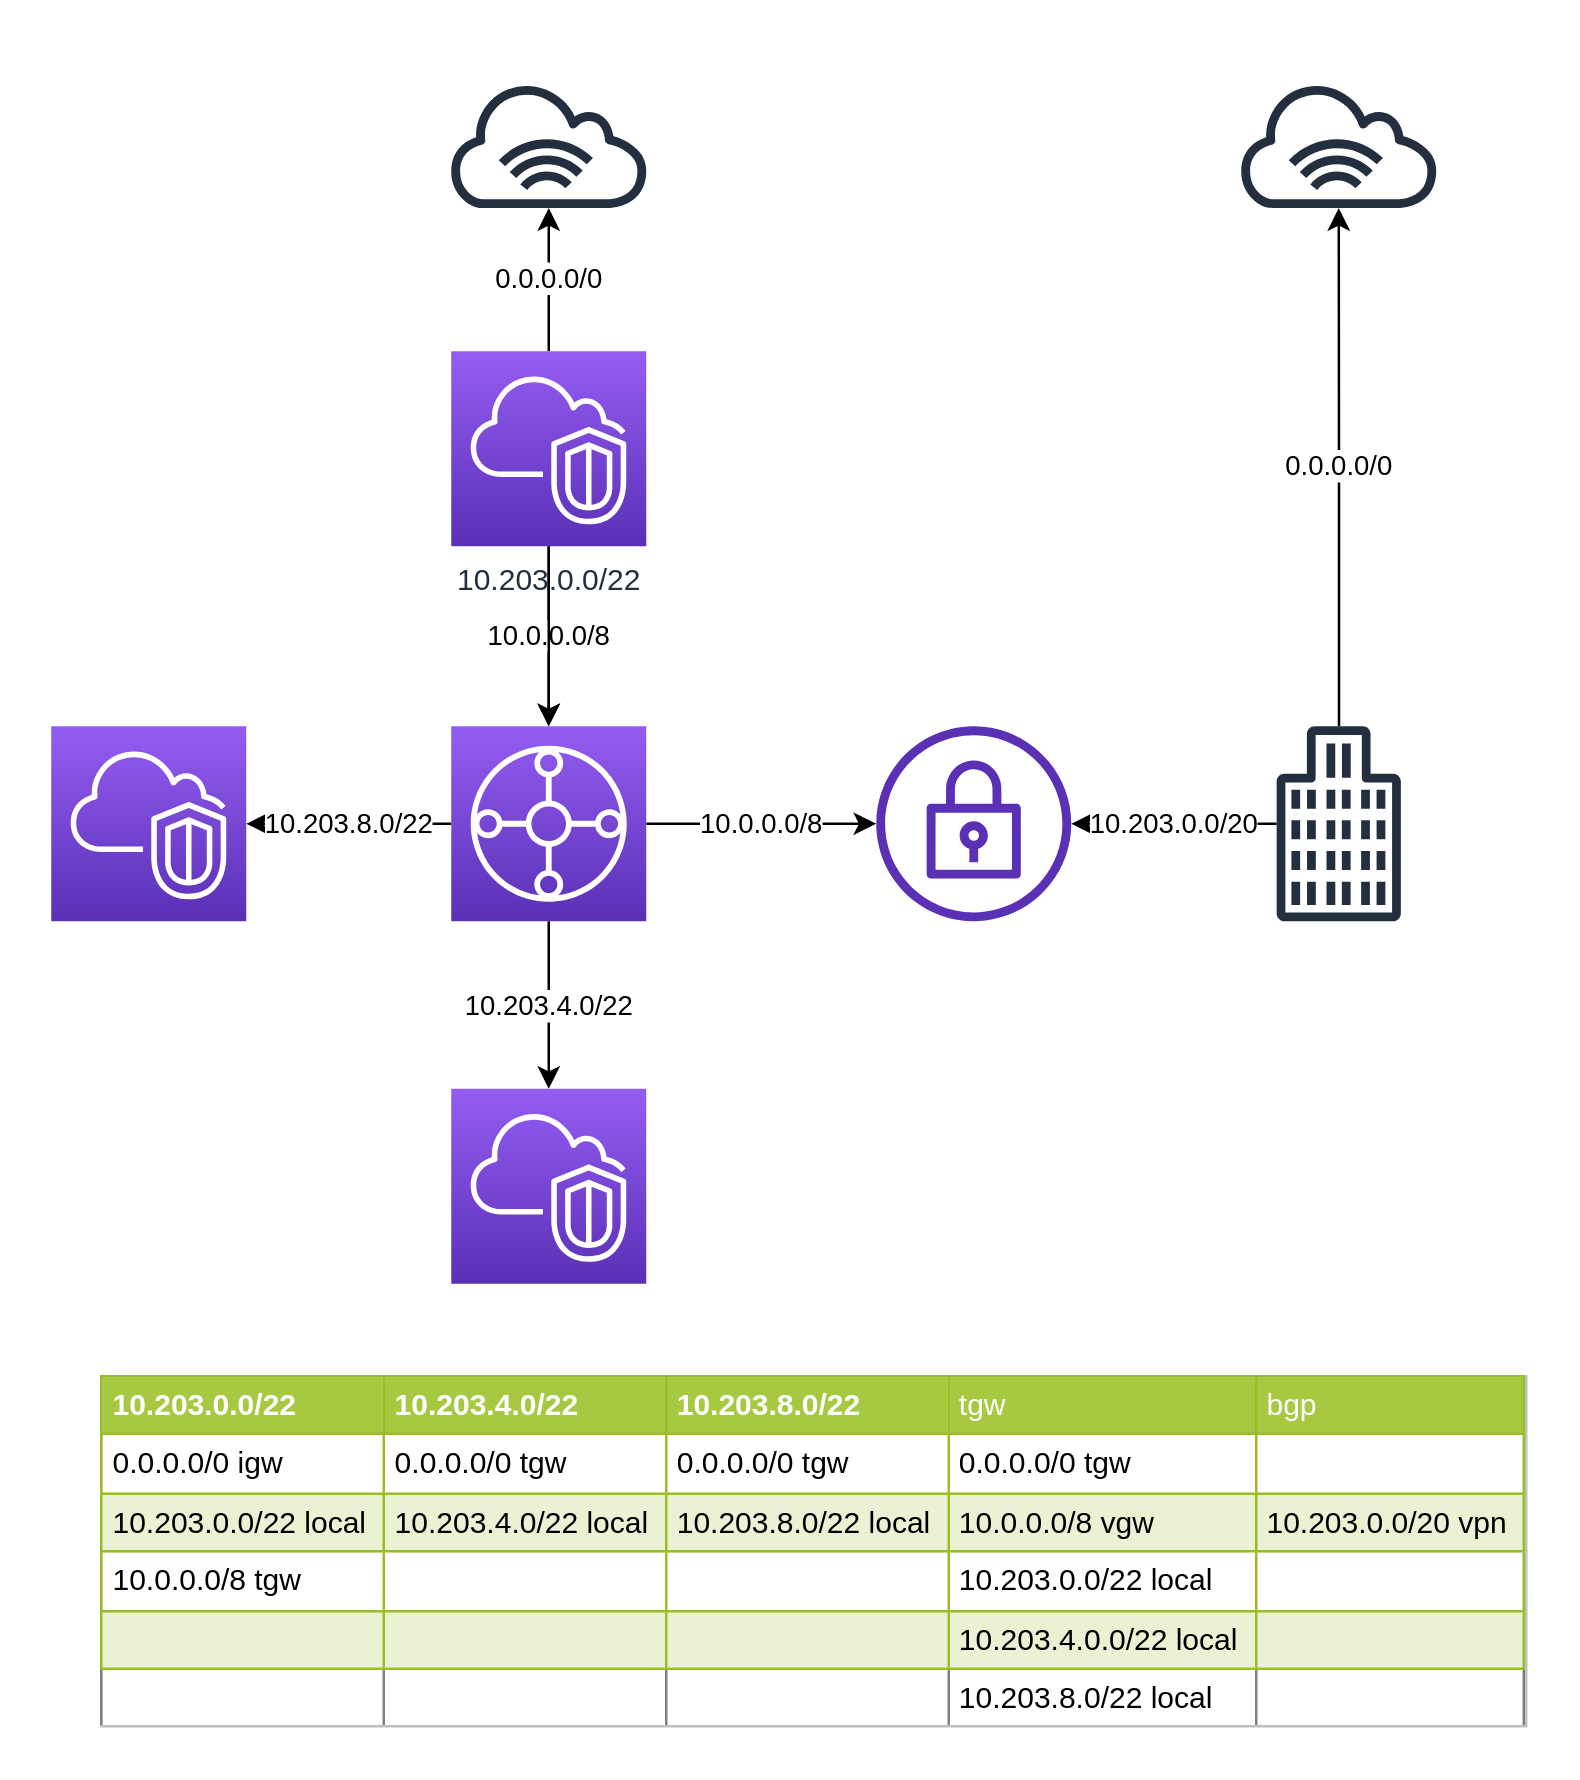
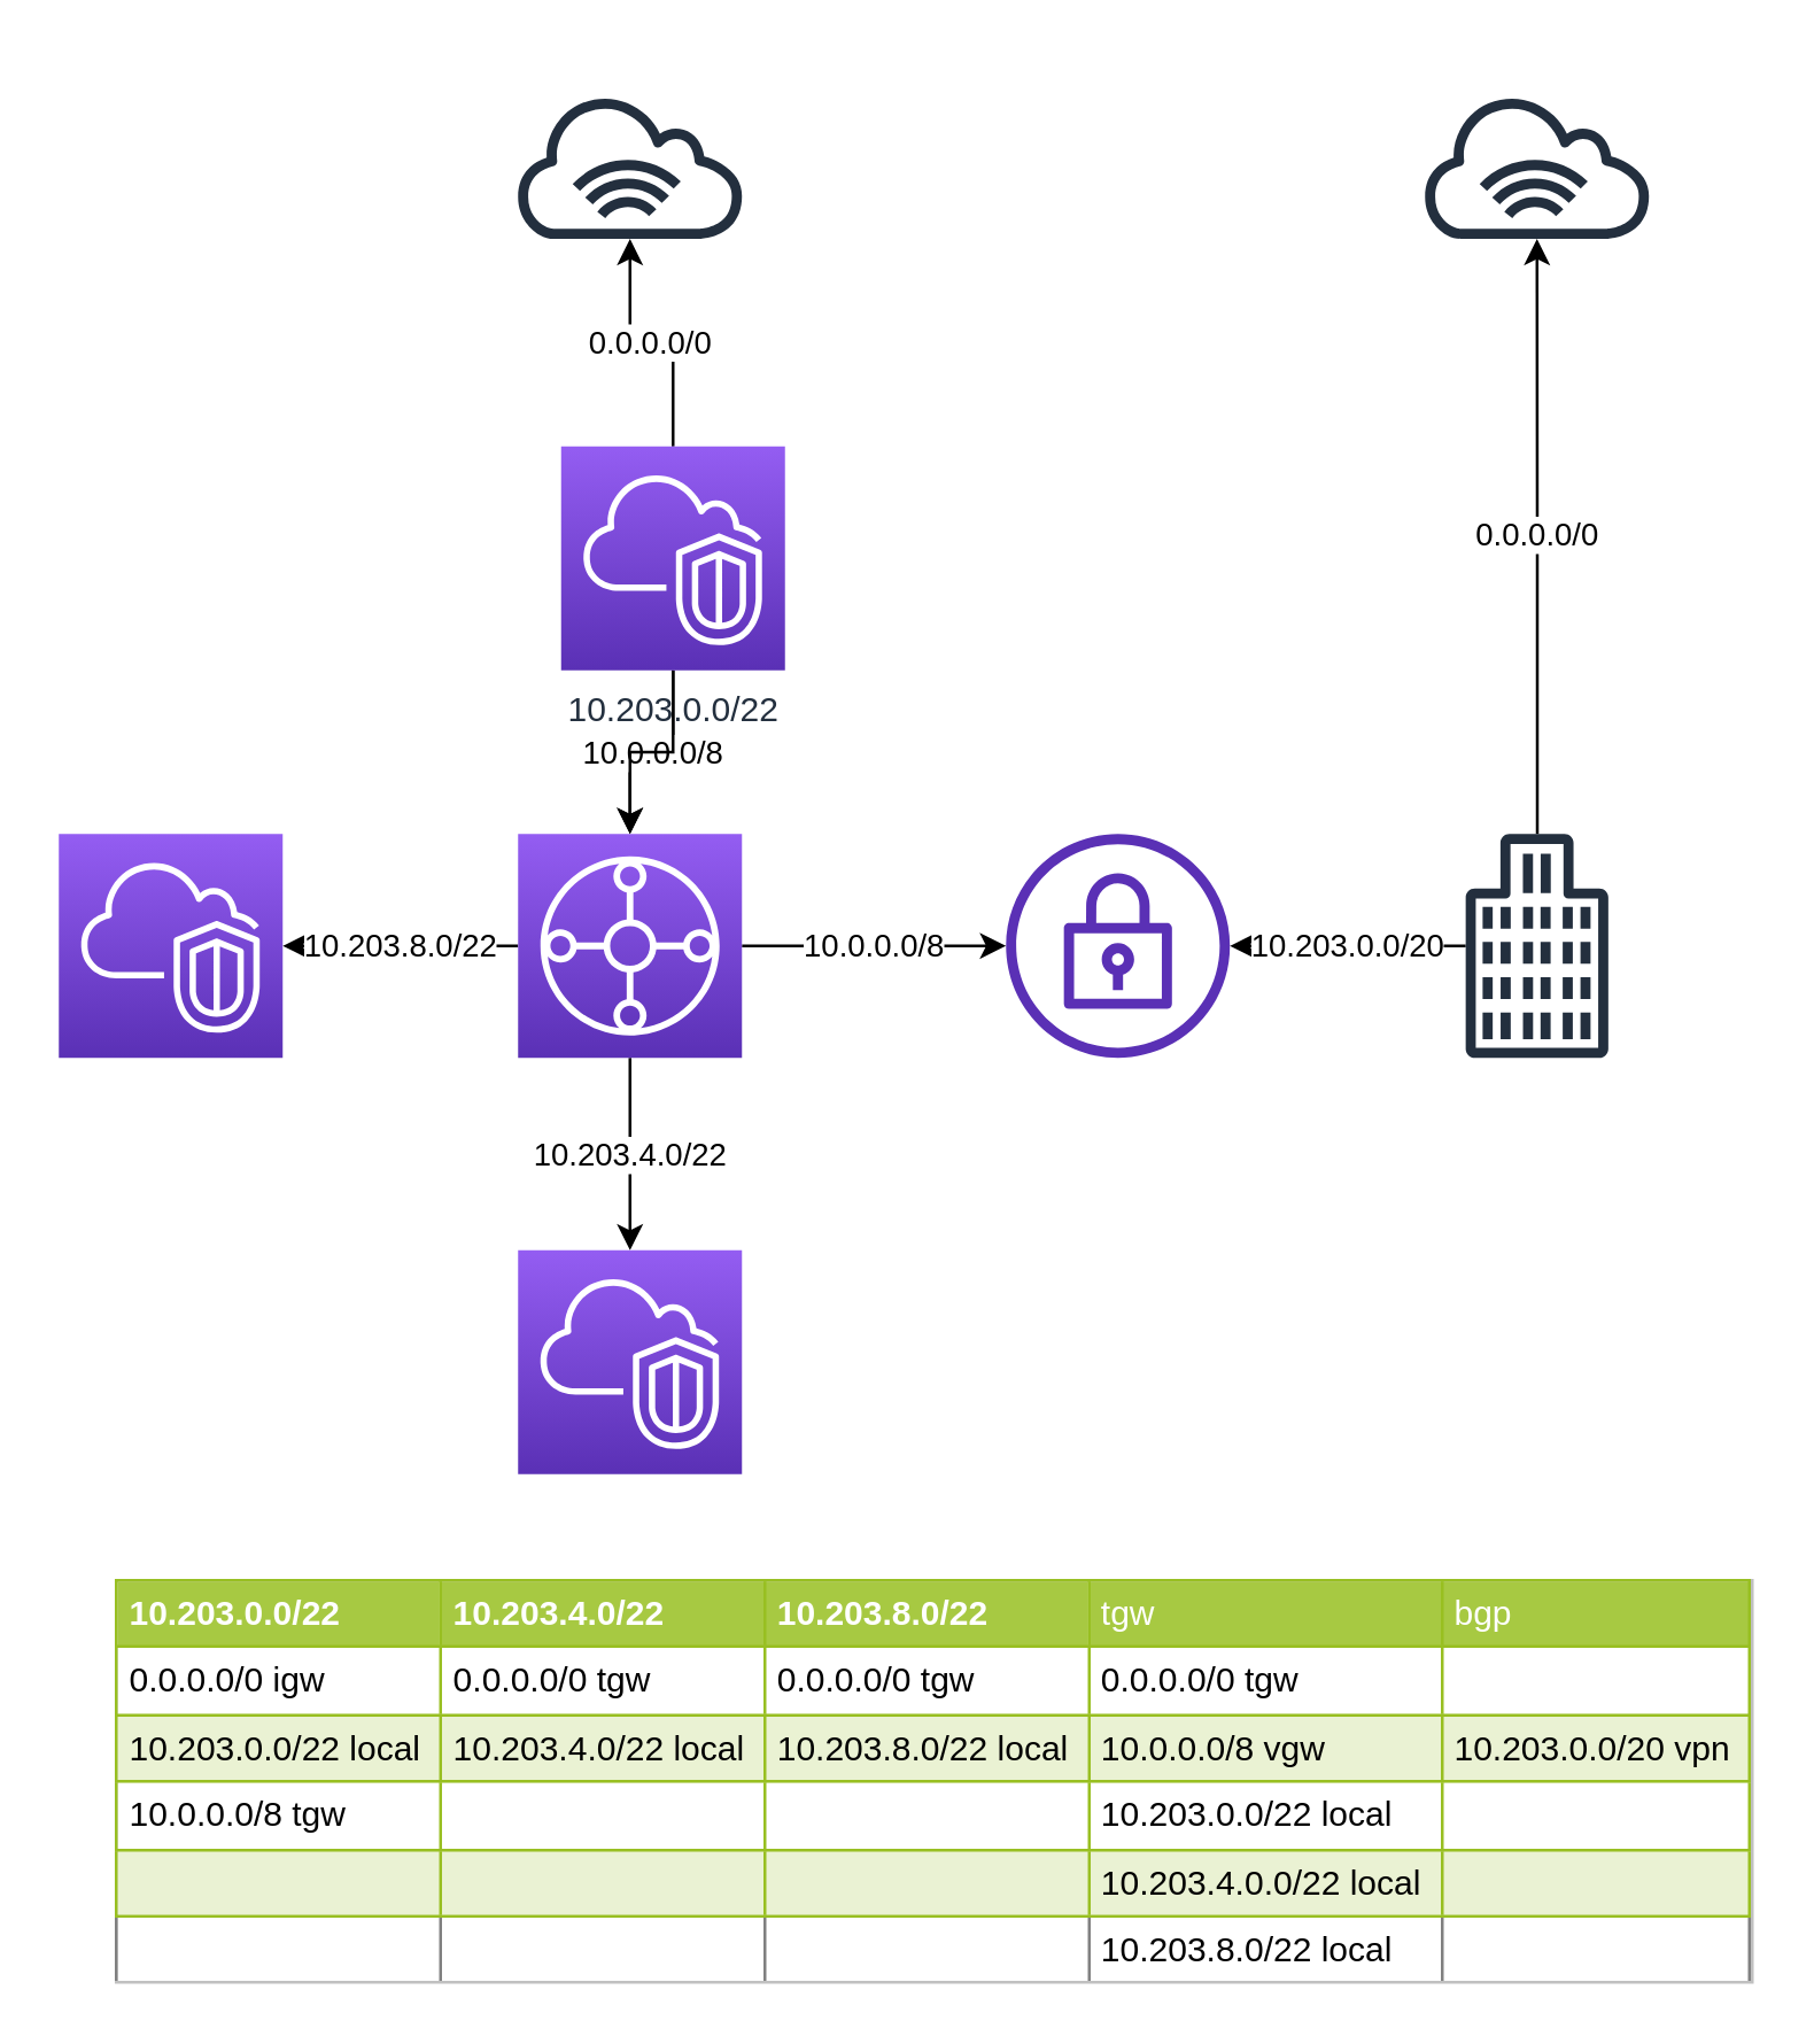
  <mxCell id="0" />
  <mxCell id="1" parent="0" />
  <mxCell id="2" value="10.0.0.0/8" style="edgeStyle=orthogonalEdgeStyle;rounded=0;orthogonalLoop=1;jettySize=auto;html=1;" edge="1" parent="1" source="5" target="6"><mxGeometry relative="1" as="geometry" /></mxCell>
  <mxCell id="3" value="10.203.8.0/22" style="edgeStyle=orthogonalEdgeStyle;rounded=0;orthogonalLoop=1;jettySize=auto;html=1;" edge="1" parent="1" source="5" target="11"><mxGeometry relative="1" as="geometry" /></mxCell>
  <mxCell id="4" value="10.203.4.0/22" style="edgeStyle=orthogonalEdgeStyle;rounded=0;orthogonalLoop=1;jettySize=auto;html=1;" edge="1" parent="1" source="5" target="12"><mxGeometry relative="1" as="geometry" /></mxCell>
  <mxCell id="5" value="" style="outlineConnect=0;fontColor=#232F3E;gradientColor=#945DF2;gradientDirection=north;fillColor=#5A30B5;strokeColor=#ffffff;dashed=0;verticalLabelPosition=bottom;verticalAlign=top;align=center;html=1;fontSize=12;fontStyle=0;aspect=fixed;shape=mxgraph.aws4.resourceIcon;resIcon=mxgraph.aws4.transit_gateway;" vertex="1" parent="1"><mxGeometry x="180" y="290" width="78" height="78" as="geometry" /></mxCell>
  <mxCell id="6" value="" style="outlineConnect=0;fontColor=#232F3E;gradientColor=none;fillColor=#5A30B5;strokeColor=none;dashed=0;verticalLabelPosition=bottom;verticalAlign=top;align=center;html=1;fontSize=12;fontStyle=0;aspect=fixed;shape=mxgraph.aws4.vpn_gateway;" vertex="1" parent="1"><mxGeometry x="350" y="290" width="78" height="78" as="geometry" /></mxCell>
  <mxCell id="7" value="10.0.0.0/8" style="edgeStyle=orthogonalEdgeStyle;rounded=0;orthogonalLoop=1;jettySize=auto;html=1;" edge="1" parent="1" source="10" target="5"><mxGeometry relative="1" as="geometry" /></mxCell>
  <mxCell id="8" value="0.0.0.0/0" style="edgeStyle=orthogonalEdgeStyle;rounded=0;orthogonalLoop=1;jettySize=auto;html=1;" edge="1" parent="1" source="10" target="16"><mxGeometry relative="1" as="geometry"><mxPoint x="219" y="70" as="targetPoint" /></mxGeometry></mxCell>
  <mxCell id="9" value="" style="edgeStyle=orthogonalEdgeStyle;rounded=0;orthogonalLoop=1;jettySize=auto;html=1;" edge="1" parent="1" source="10" target="5"><mxGeometry relative="1" as="geometry" /></mxCell>
- <mxCell id="10" value="10.203.0.0/22" style="outlineConnect=0;fontColor=#232F3E;gradientColor=#945DF2;gradientDirection=north;fillColor=#5A30B5;strokeColor=#ffffff;dashed=0;verticalLabelPosition=bottom;verticalAlign=top;align=center;html=1;fontSize=12;fontStyle=0;aspect=fixed;shape=mxgraph.aws4.resourceIcon;resIcon=mxgraph.aws4.vpc;" vertex="1" parent="1"><mxGeometry x="180" y="140" width="78" height="78" as="geometry" /></mxCell>
+ <mxCell id="10" value="10.203.0.0/22" style="outlineConnect=0;fontColor=#232F3E;gradientColor=#945DF2;gradientDirection=north;fillColor=#5A30B5;strokeColor=#ffffff;dashed=0;verticalLabelPosition=bottom;verticalAlign=top;align=center;html=1;fontSize=12;fontStyle=0;aspect=fixed;shape=mxgraph.aws4.resourceIcon;resIcon=mxgraph.aws4.vpc;" vertex="1" parent="1"><mxGeometry x="195" y="155" width="78" height="78" as="geometry" /></mxCell>
  <mxCell id="11" value="" style="outlineConnect=0;fontColor=#232F3E;gradientColor=#945DF2;gradientDirection=north;fillColor=#5A30B5;strokeColor=#ffffff;dashed=0;verticalLabelPosition=bottom;verticalAlign=top;align=center;html=1;fontSize=12;fontStyle=0;aspect=fixed;shape=mxgraph.aws4.resourceIcon;resIcon=mxgraph.aws4.vpc;" vertex="1" parent="1"><mxGeometry x="20" y="290" width="78" height="78" as="geometry" /></mxCell>
  <mxCell id="12" value="" style="outlineConnect=0;fontColor=#232F3E;gradientColor=#945DF2;gradientDirection=north;fillColor=#5A30B5;strokeColor=#ffffff;dashed=0;verticalLabelPosition=bottom;verticalAlign=top;align=center;html=1;fontSize=12;fontStyle=0;aspect=fixed;shape=mxgraph.aws4.resourceIcon;resIcon=mxgraph.aws4.vpc;" vertex="1" parent="1"><mxGeometry x="180" y="435" width="78" height="78" as="geometry" /></mxCell>
  <mxCell id="13" value="10.203.0.0/20" style="edgeStyle=orthogonalEdgeStyle;rounded=0;orthogonalLoop=1;jettySize=auto;html=1;" edge="1" parent="1" source="15" target="6"><mxGeometry relative="1" as="geometry" /></mxCell>
  <mxCell id="14" value="0.0.0.0/0" style="edgeStyle=orthogonalEdgeStyle;rounded=0;orthogonalLoop=1;jettySize=auto;html=1;" edge="1" parent="1" source="15" target="17"><mxGeometry relative="1" as="geometry"><mxPoint x="535" y="70" as="targetPoint" /></mxGeometry></mxCell>
  <mxCell id="15" value="" style="outlineConnect=0;fontColor=#232F3E;gradientColor=none;fillColor=#232F3E;strokeColor=none;dashed=0;verticalLabelPosition=bottom;verticalAlign=top;align=center;html=1;fontSize=12;fontStyle=0;aspect=fixed;shape=mxgraph.aws4.office_building;" vertex="1" parent="1"><mxGeometry x="510" y="290" width="50" height="78" as="geometry" /></mxCell>
  <mxCell id="16" value="" style="outlineConnect=0;fontColor=#232F3E;gradientColor=none;fillColor=#232F3E;strokeColor=none;dashed=0;verticalLabelPosition=bottom;verticalAlign=top;align=center;html=1;fontSize=12;fontStyle=0;aspect=fixed;shape=mxgraph.aws4.internet_alt1;" vertex="1" parent="1"><mxGeometry x="180" y="20" width="78" height="75" as="geometry" /></mxCell>
  <mxCell id="17" value="" style="outlineConnect=0;fontColor=#232F3E;gradientColor=none;fillColor=#232F3E;strokeColor=none;dashed=0;verticalLabelPosition=bottom;verticalAlign=top;align=center;html=1;fontSize=12;fontStyle=0;aspect=fixed;shape=mxgraph.aws4.internet_alt1;" vertex="1" parent="1"><mxGeometry x="496" y="20" width="78" height="75" as="geometry" /></mxCell>
  <mxCell id="18" value="&lt;table border=&quot;1&quot; width=&quot;100%&quot; cellpadding=&quot;4&quot; style=&quot;width: 100% ; height: 100% ; border-collapse: collapse&quot;&gt;&lt;tbody&gt;&lt;tr style=&quot;background-color: #a7c942 ; color: #ffffff ; border: 1px solid #98bf21&quot;&gt;&lt;th align=&quot;left&quot;&gt;10.203.0.0/22&lt;/th&gt;&lt;th align=&quot;left&quot;&gt;10.203.4.0/22&lt;/th&gt;&lt;th align=&quot;left&quot;&gt;10.203.8.0/22&lt;/th&gt;&lt;td&gt;tgw&lt;/td&gt;&lt;td&gt;bgp&lt;/td&gt;&lt;/tr&gt;&lt;tr style=&quot;border: 1px solid #98bf21&quot;&gt;&lt;td&gt;0.0.0.0/0 igw&lt;/td&gt;&lt;td&gt;0.0.0.0/0 tgw&lt;/td&gt;&lt;td&gt;0.0.0.0/0 tgw&lt;br&gt;&lt;/td&gt;&lt;td&gt;0.0.0.0/0 tgw&lt;/td&gt;&lt;td&gt;&lt;br&gt;&lt;/td&gt;&lt;/tr&gt;&lt;tr style=&quot;background-color: #eaf2d3 ; border: 1px solid #98bf21&quot;&gt;&lt;td&gt;10.203.0.0/22 local&lt;/td&gt;&lt;td&gt;10.203.4.0/22 local&lt;/td&gt;&lt;td&gt;10.203.8.0/22 local&lt;/td&gt;&lt;td&gt;10.0.0.0/8 vgw&lt;/td&gt;&lt;td&gt;10.203.0.0/20 vpn&lt;/td&gt;&lt;/tr&gt;&lt;tr style=&quot;border: 1px solid #98bf21&quot;&gt;&lt;td&gt;&lt;span&gt;10.0.0.0/8 tgw&lt;/span&gt;&lt;/td&gt;&lt;td&gt;&lt;br&gt;&lt;/td&gt;&lt;td&gt;&lt;/td&gt;&lt;td&gt;10.203.0.0/22 local&lt;/td&gt;&lt;td&gt;&lt;br&gt;&lt;/td&gt;&lt;/tr&gt;&lt;tr style=&quot;background-color: #eaf2d3 ; border: 1px solid #98bf21&quot;&gt;&lt;td&gt;&lt;br&gt;&lt;/td&gt;&lt;td&gt;&lt;/td&gt;&lt;td&gt;&lt;/td&gt;&lt;td&gt;10.203.4.0.0/22 local&lt;/td&gt;&lt;td&gt;&lt;br&gt;&lt;/td&gt;&lt;/tr&gt;&lt;tr&gt;&lt;td&gt;&lt;br&gt;&lt;/td&gt;&lt;td&gt;&lt;br&gt;&lt;/td&gt;&lt;td&gt;&lt;br&gt;&lt;/td&gt;&lt;td&gt;10.203.8.0/22 local&lt;/td&gt;&lt;td&gt;&lt;br&gt;&lt;/td&gt;&lt;/tr&gt;&lt;/tbody&gt;&lt;/table&gt;" style="text;html=1;strokeColor=#c0c0c0;fillColor=#ffffff;overflow=fill;rounded=0;" vertex="1" parent="1"><mxGeometry x="40" y="550" width="570" height="140" as="geometry" /></mxCell>
